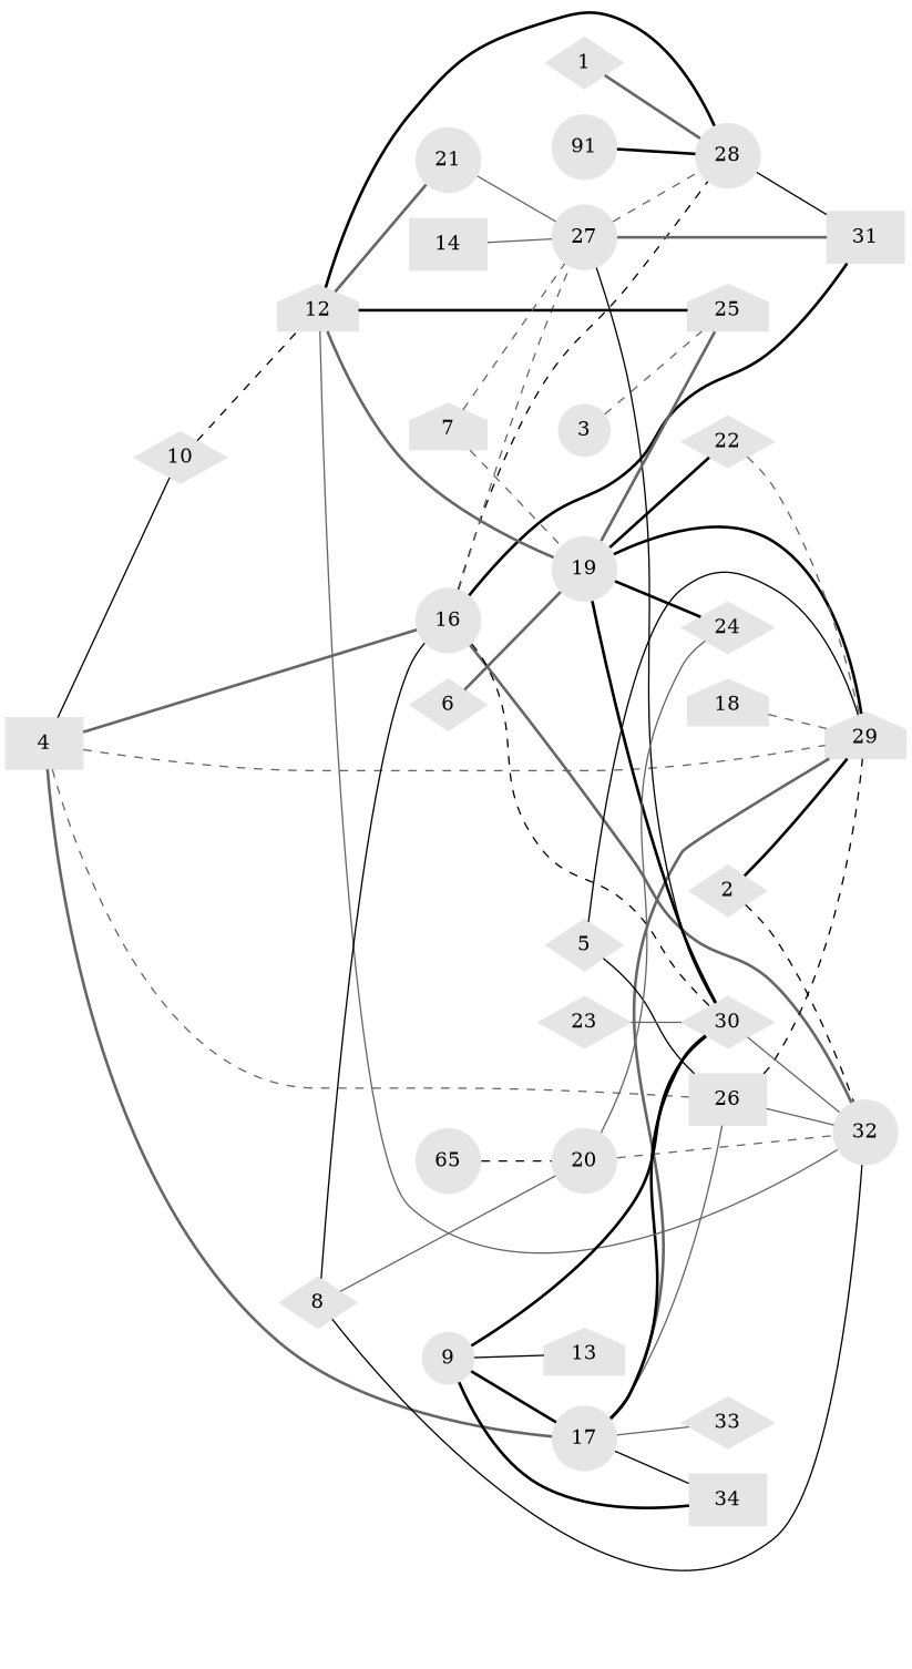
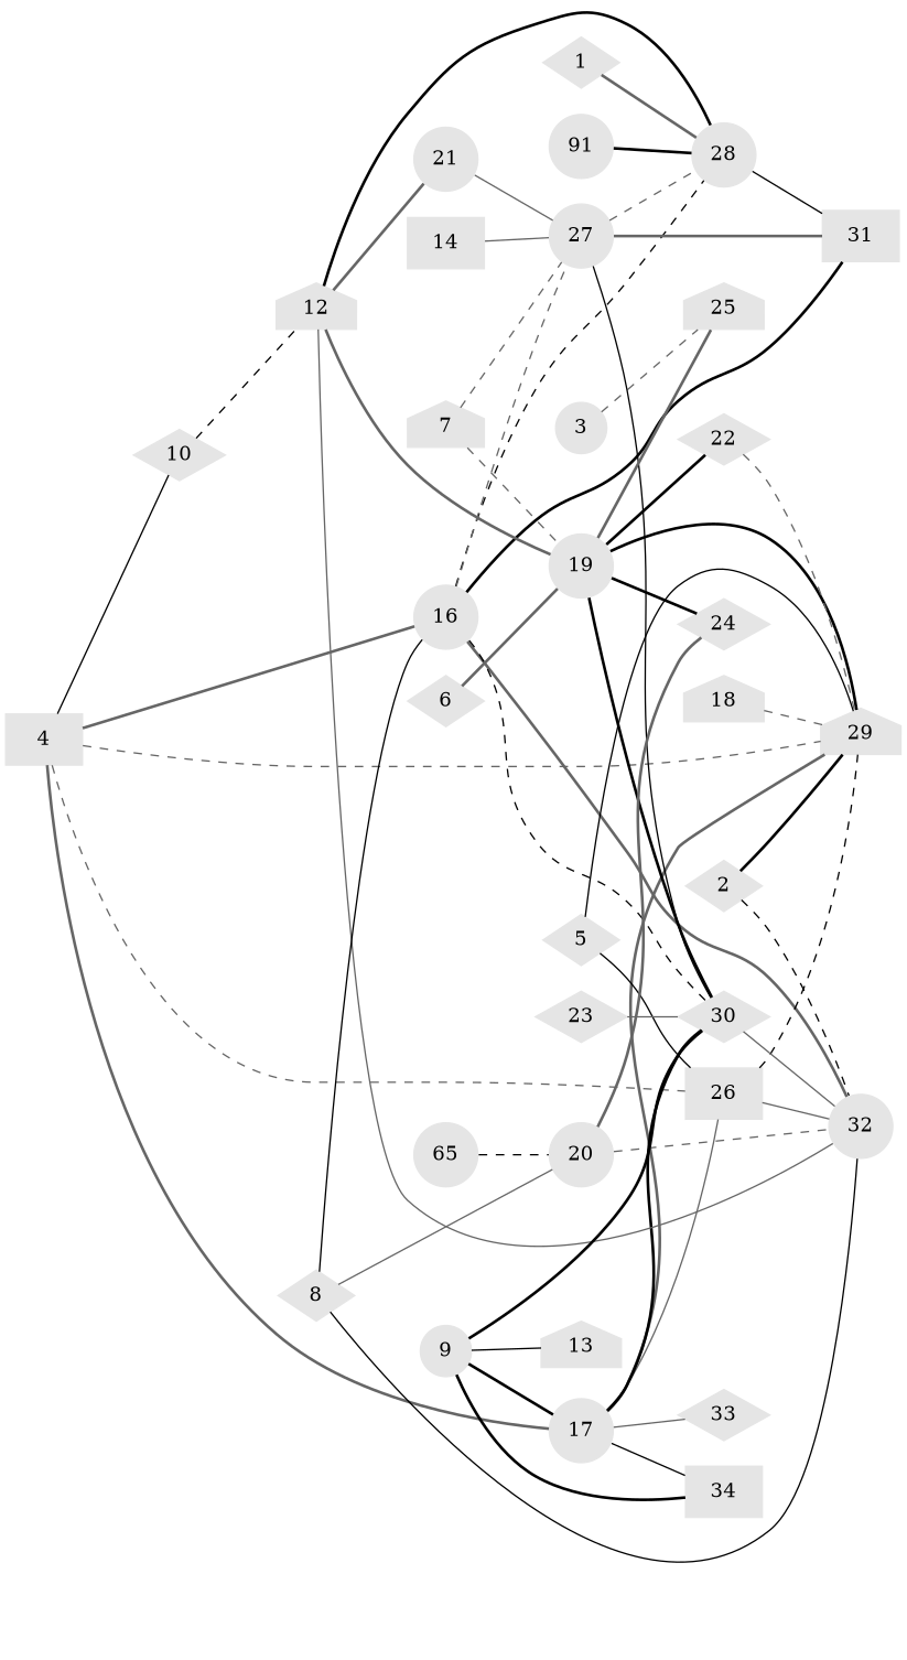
  graph {
    fontname="DejaVu Serif"
    rankdir=LR
    node [color=gray90 fontname="DejaVu Serif" shape=circle style=filled]
    edge [color=gray40 fontname="DejaVu Serif" style=bold weight=1.0]
    1 [shape=diamond]
    28
    31 [shape=box]
    2 [shape=diamond]
    29 [shape=house]
    32
    25 [shape=house]
    3
    4 [shape=box]
    10 [shape=diamond]
    16
    17
    26 [shape=box]
    12 [shape=house]
    27
    30 [shape=diamond]
    34 [shape=box]
    33 [shape=diamond]
    5 [shape=diamond]
    6 [shape=diamond]
    19
    22 [shape=diamond]
    24 [shape=diamond]
    7 [shape=house]
    8 [shape=diamond]
    20
    9
    13 [shape=house]
    21
    n30 [label=91]
    14 [shape=box]
    n32 [label=65]
    18 [shape=house]
    23 [shape=diamond]
    1 -- 28
    28 -- 31 [color=black style=solid]
    2 -- 29 [color=black]
    2 -- 32 [color=black style=dashed]
    3 -- 25 [style=dashed]
    4 -- 29 [style=dashed]
    4 -- 10 [color=black style=solid]
    4 -- 16 [weight=2.0]
    4 -- 17
    4 -- 26 [style=dashed]
    10 -- 12 [color=black style=dashed]
    16 -- 28 [color=black style=dashed]
    16 -- 31 [color=black]
    16 -- 32 [weight=2.0]
    16 -- 27 [style=dashed]
    16 -- 30 [color=black style=dashed]
    17 -- 29
    17 -- 26 [style=solid]
    17 -- 30 [color=black]
    17 -- 34 [color=black style=solid]
    17 -- 33 [style=solid]
    26 -- 29 [color=black style=dashed]
    26 -- 32 [style=solid]
    12 -- 28 [color=black]
    12 -- 32 [style=solid]
-   12 -- 25 [color=black weight=2.0]
    12 -- 19
    12 -- 21
    27 -- 28 [style=dashed]
    27 -- 31
    27 -- 30 [color=black style=solid]
    30 -- 32 [style=solid]
    5 -- 29 [color=black style=solid]
    5 -- 26 [color=black style=solid]
    6 -- 19
    19 -- 29 [color=black]
    19 -- 25 [weight=2.0]
    19 -- 30 [color=black]
    19 -- 22 [color=black]
    19 -- 24 [color=black]
    22 -- 29 [style=dashed]
    7 -- 27 [style=dashed]
    7 -- 19 [style=dashed]
    8 -- 32 [color=black style=solid weight=2.0]
    8 -- 16 [color=black style=solid]
    8 -- 20 [style=solid]
    20 -- 32 [style=dashed weight=2.0]
-   20 -- 24 [style=solid]
+   20 -- 24
    9 -- 17 [color=black]
    9 -- 30 [color=black]
    9 -- 34 [color=black]
    9 -- 13 [color=black style=solid]
    21 -- 27 [style=solid]
    n30 -- 28 [color=black]
    14 -- 27 [style=solid]
    n32 -- 20 [color=black style=dashed]
    18 -- 29 [style=dashed]
    23 -- 30 [style=solid]
  }
